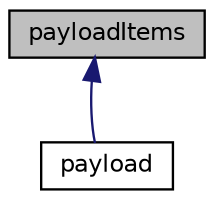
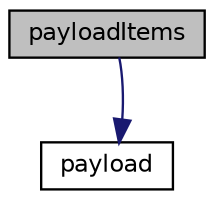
  digraph {
    node [color=black fontname=Helvetica fontsize=10 shape=record style=filled]
    n1 [fillcolor=grey75 fontcolor=black height=0.2 label=payloadItems width=0.4]
    n2 [fillcolor=white height=0.2 label=payload width=0.4]
-   n1 -> n2 [color=midnightblue dir=back fontname=Helvetica fontsize=10 labelfontname=Helvetica labelfontsize=10 style=solid]
+   n2 -> n1 [color=midnightblue dir=back fontname=Helvetica fontsize=10 labelfontname=Helvetica labelfontsize=10 style=solid]
  }
